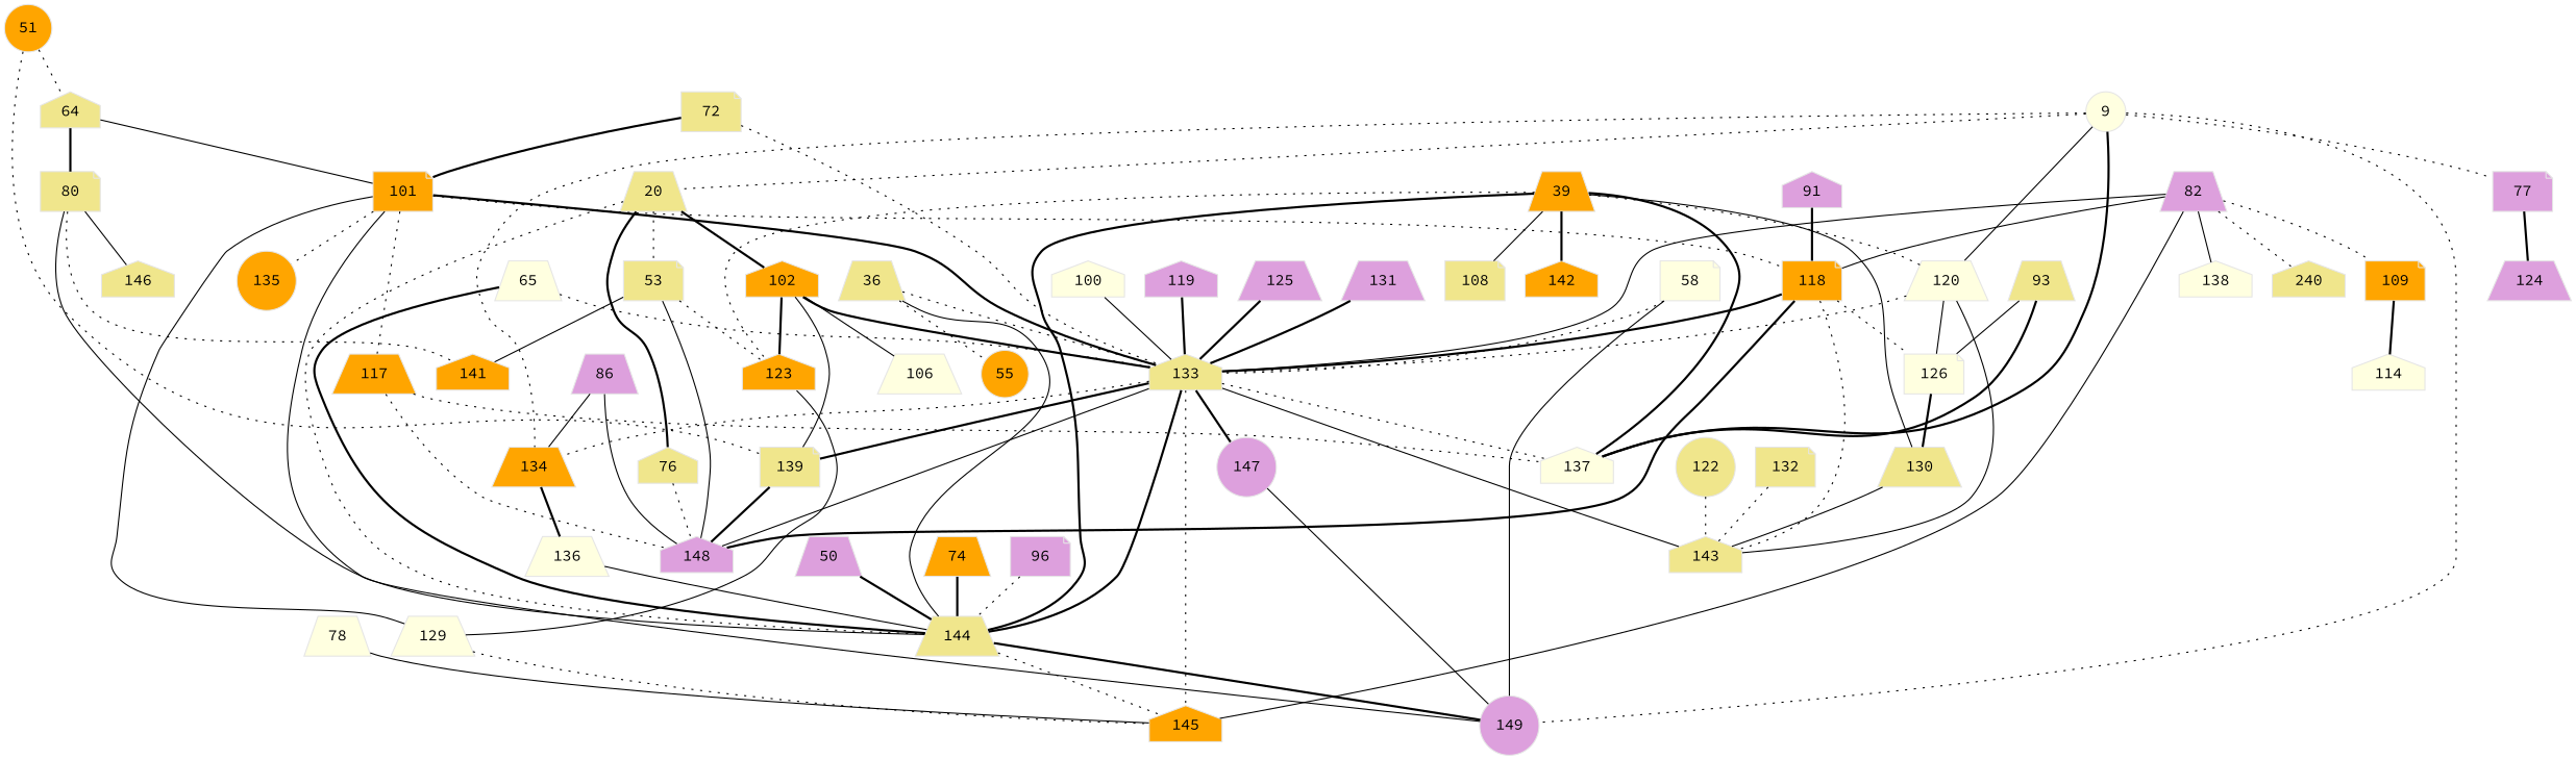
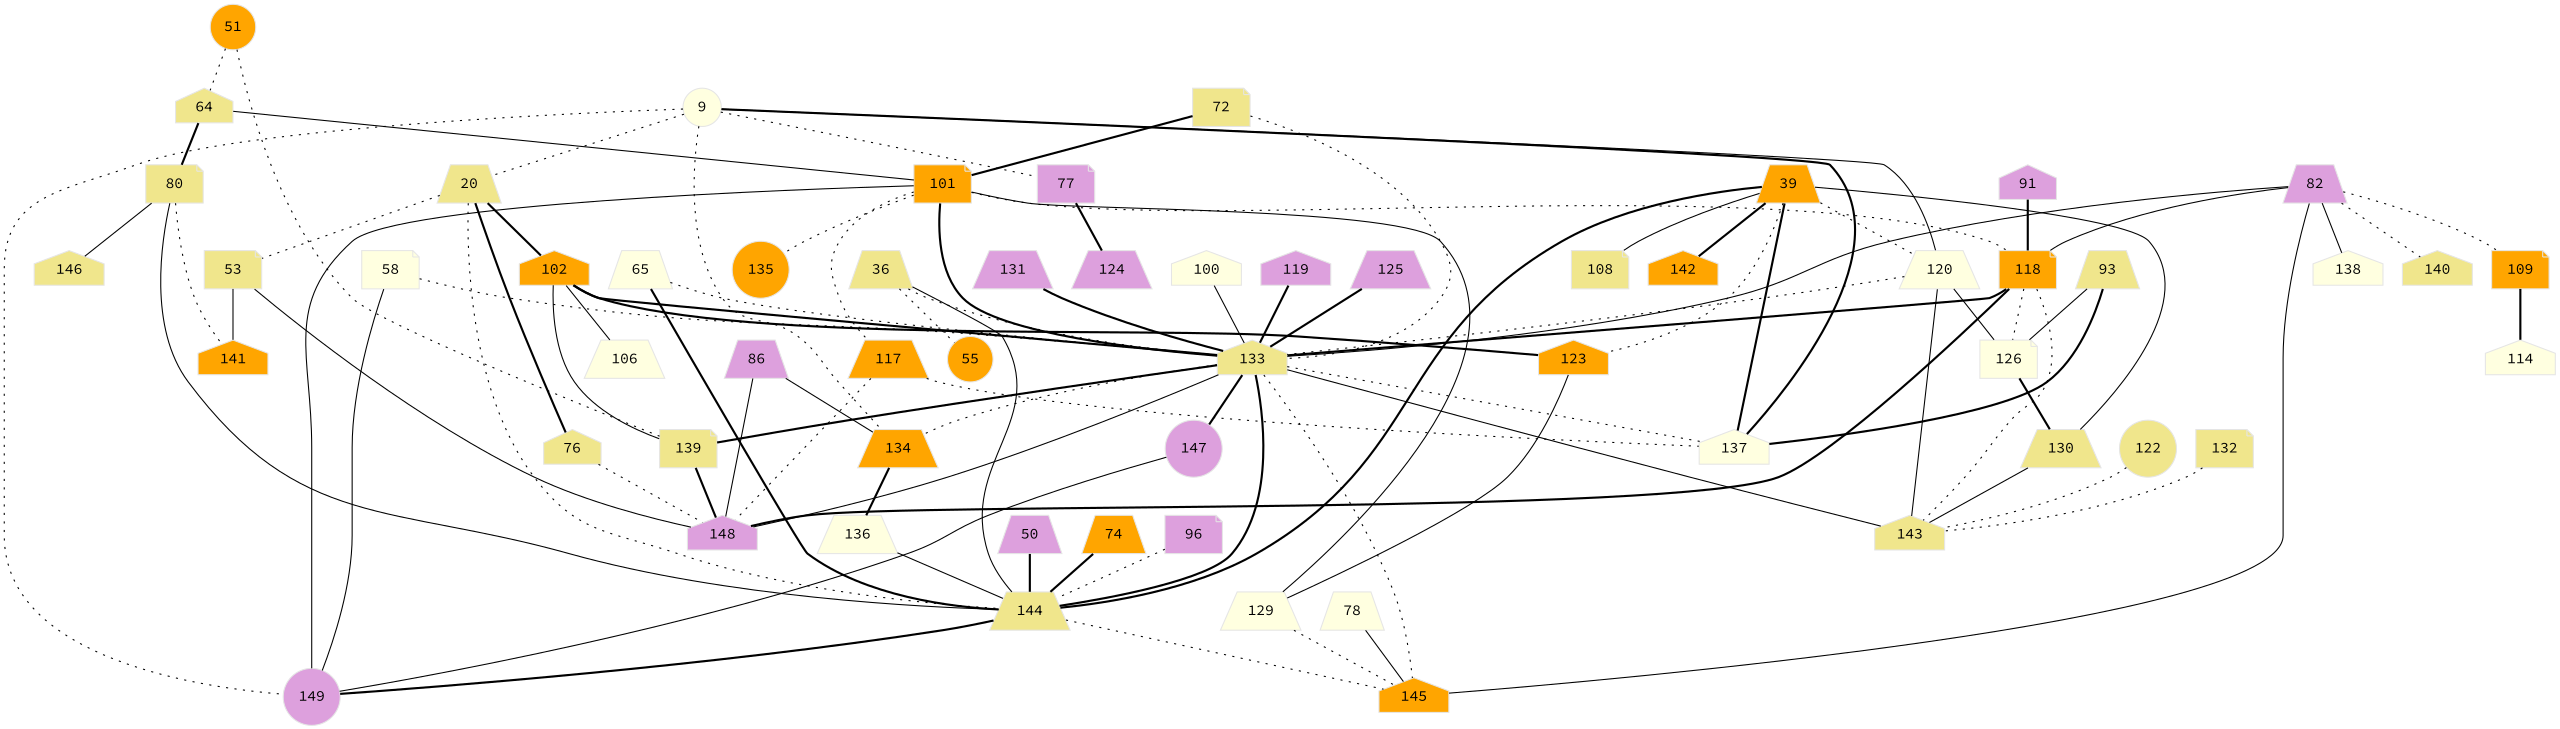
  graph {
    fontname="Source Code Pro"
    node [color=gray90 fillcolor=khaki fontname="Source Code Pro" shape=trapezium style=filled]
    edge [fontname="Source Code Pro" style=dotted]
    9 [fillcolor=lightyellow shape=circle]
    20
    77 [fillcolor=plum shape=note super="+22"]
    120 [fillcolor=lightyellow super="+17+24+31+45+43"]
    134 [fillcolor=orange super="+67"]
    137 [fillcolor=lightyellow shape=house super="+92"]
    149 [fillcolor=plum shape=circle super="+16+73"]
    53 [shape=note super="+21"]
    76 [shape=house super="+61"]
    102 [fillcolor=orange shape=house super="+88"]
    144 [super="+62+87+110"]
    124 [fillcolor=plum]
    133 [shape=house super="+104+128+112+84"]
    126 [fillcolor=lightyellow shape=note super="+90"]
    143 [shape=house super="+99+97+85"]
    136 [fillcolor=lightyellow]
    123 [fillcolor=orange shape=house super="+107+95"]
    141 [fillcolor=orange shape=house super="+116"]
    148 [fillcolor=plum shape=house super="+121+83"]
    139 [shape=note super="+115"]
    106 [fillcolor=lightyellow]
    145 [fillcolor=orange shape=house super="+105"]
    55 [fillcolor=orange shape=circle super="+44"]
    36
    147 [fillcolor=plum shape=circle]
    39 [fillcolor=orange super="+7"]
    108 [shape=note]
    130
    142 [fillcolor=orange shape=house]
    82 [fillcolor=plum super="+42"]
    109 [fillcolor=orange shape=note super="+89"]
    118 [fillcolor=orange shape=note super="+79+113+35"]
    138 [fillcolor=lightyellow shape=house]
-   140 [shape=house label=240]
+   140 [shape=house]
    129 [fillcolor=lightyellow super="+117"]
    50 [fillcolor=plum]
    51 [fillcolor=orange shape=circle]
    64 [shape=house]
    80 [shape=note super="+71"]
    101 [fillcolor=orange shape=note super="+49+98"]
    58 [fillcolor=lightyellow shape=note]
    146 [shape=house]
    n43 [fillcolor=orange label=117 super="+111"]
    135 [fillcolor=orange shape=circle]
    65 [fillcolor=lightyellow super="+63"]
    72 [shape=note super="+68"]
    74 [fillcolor=orange]
    78 [fillcolor=lightyellow]
    114 [fillcolor=lightyellow shape=house]
    86 [fillcolor=plum]
    91 [fillcolor=plum shape=house]
    93
    96 [fillcolor=plum shape=note]
    100 [fillcolor=lightyellow shape=house]
    119 [fillcolor=plum shape=house]
    122 [shape=circle]
    125 [fillcolor=plum super="+14"]
    131 [fillcolor=plum]
    132 [shape=note]
    9 -- 20
    9 -- 77
    9 -- 120 [style=solid weight=2]
    9 -- 134
    9 -- 137 [style=bold]
    9 -- 149 [weight=3]
    20 -- 53 [weight=2]
    20 -- 76 [style=bold]
    20 -- 102 [style=bold]
    20 -- 144
    77 -- 124 [style=bold]
    120 -- 133 [weight=4]
    120 -- 126 [style=solid weight=2]
    120 -- 143 [style=solid]
    134 -- 136 [style=bold]
-   53 -- 123
    53 -- 141 [style=solid weight=2]
    53 -- 148 [style=solid]
    76 -- 148
    102 -- 133 [style=bold]
    102 -- 123 [style=bold]
    102 -- 139 [style=solid]
    102 -- 106 [style=solid]
    144 -- 149 [style=bold]
    144 -- 145
    133 -- 134 [weight=2]
    133 -- 137 [weight=2]
    133 -- 144 [style=bold weight=2]
    133 -- 143 [style=solid weight=4]
    133 -- 148 [style=solid weight=3]
    133 -- 139 [style=bold weight=4]
    133 -- 145 [weight=4]
    133 -- 147 [style=bold weight=2]
    126 -- 130 [style=bold]
    136 -- 144 [style=solid]
    123 -- 129 [style=solid]
    139 -- 148 [style=bold]
    36 -- 144 [style=solid]
    36 -- 133
    36 -- 55 [weight=2]
    147 -- 149 [style=solid]
    39 -- 120
    39 -- 137 [style=bold]
    39 -- 144 [style=bold]
    39 -- 123
    39 -- 108 [style=solid]
    39 -- 130 [style=solid]
    39 -- 142 [style=bold]
    130 -- 143 [style=solid]
    82 -- 133 [style=solid]
    82 -- 145 [style=solid]
    82 -- 109
    82 -- 118 [style=solid]
    82 -- 138 [style=solid]
    82 -- 140
    109 -- 114 [style=bold]
    118 -- 133 [style=bold]
    118 -- 126 [weight=3]
    118 -- 143
    118 -- 148 [style=bold]
    129 -- 145 [weight=2]
    50 -- 144 [style=bold]
    51 -- 139
    51 -- 64
    64 -- 80 [style=bold weight=2]
    64 -- 101 [style=solid]
    80 -- 144 [style=solid]
    80 -- 141
    80 -- 146 [style=solid]
    101 -- 149 [style=solid]
    101 -- 133 [style=bold weight=2]
    101 -- 118 [weight=2]
    101 -- 129 [style=solid]
    101 -- n43
    101 -- 135
    58 -- 149 [style=solid]
    58 -- 133
    n43 -- 137
    n43 -- 148
    65 -- 144 [style=bold]
    65 -- 133 [weight=2]
    72 -- 133
    72 -- 101 [style=bold]
    74 -- 144 [style=bold]
    78 -- 145 [style=solid]
    86 -- 134 [style=solid]
    86 -- 148 [style=solid]
    91 -- 118 [style=bold]
    93 -- 137 [style=bold]
    93 -- 126 [style=solid]
    96 -- 144
    100 -- 133 [style=solid]
    119 -- 133 [style=bold]
    122 -- 143
    125 -- 133 [style=bold]
    131 -- 133 [style=bold]
    132 -- 143
  }
